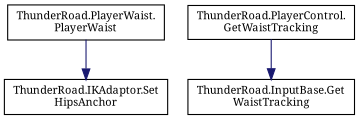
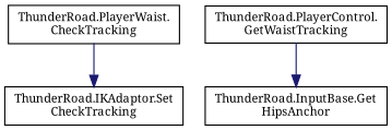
  digraph {
    fontname="Noto Serif"
    rankdir=TB
    node [color=black fillcolor=white fontname="Noto Serif" fontsize=10 shape=record style=filled]
    edge [color=midnightblue fontname="Noto Serif" fontsize=10 labelfontname=Helvetica labelfontsize=10 style=solid]
-   n1 [height=0.2 label="ThunderRoad.PlayerWaist.\lPlayerWaist" width=0.4]
-   n2 [height=0.2 label="ThunderRoad.IKAdaptor.Set\lHipsAnchor" width=0.4]
+   n1 [height=0.2 label="ThunderRoad.PlayerWaist.\lCheckTracking" width=0.4]
+   n2 [height=0.2 label="ThunderRoad.IKAdaptor.Set\lCheckTracking" width=0.4]
    n3 [height=0.2 label="ThunderRoad.PlayerControl.\lGetWaistTracking" width=0.4]
-   n4 [height=0.2 label="ThunderRoad.InputBase.Get\lWaistTracking" width=0.4]
+   n4 [height=0.2 label="ThunderRoad.InputBase.Get\lHipsAnchor" width=0.4]
    n1 -> n2
    n3 -> n4
  }
